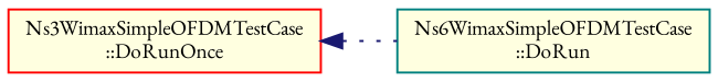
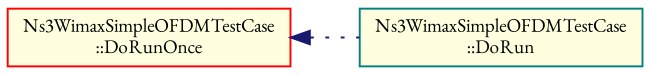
  digraph {
    rankdir=LR
    fontname="EB Garamond"
    node [fillcolor=lightyellow fontname="EB Garamond" fontsize=10 shape=record style=filled]
    n1 [color=red fontcolor=black height=0.2 label="Ns3WimaxSimpleOFDMTestCase\l::DoRunOnce" width=0.4]
-   n2 [color=teal height=0.2 label="Ns6WimaxSimpleOFDMTestCase\l::DoRun" width=0.4]
+   n2 [color=teal height=0.2 label="Ns3WimaxSimpleOFDMTestCase\l::DoRun" width=0.4]
    n1 -> n2 [color=midnightblue dir=back fontname="EB Garamond" fontsize=10 labelfontname=Helvetica labelfontsize=10 style=dotted]
  }
